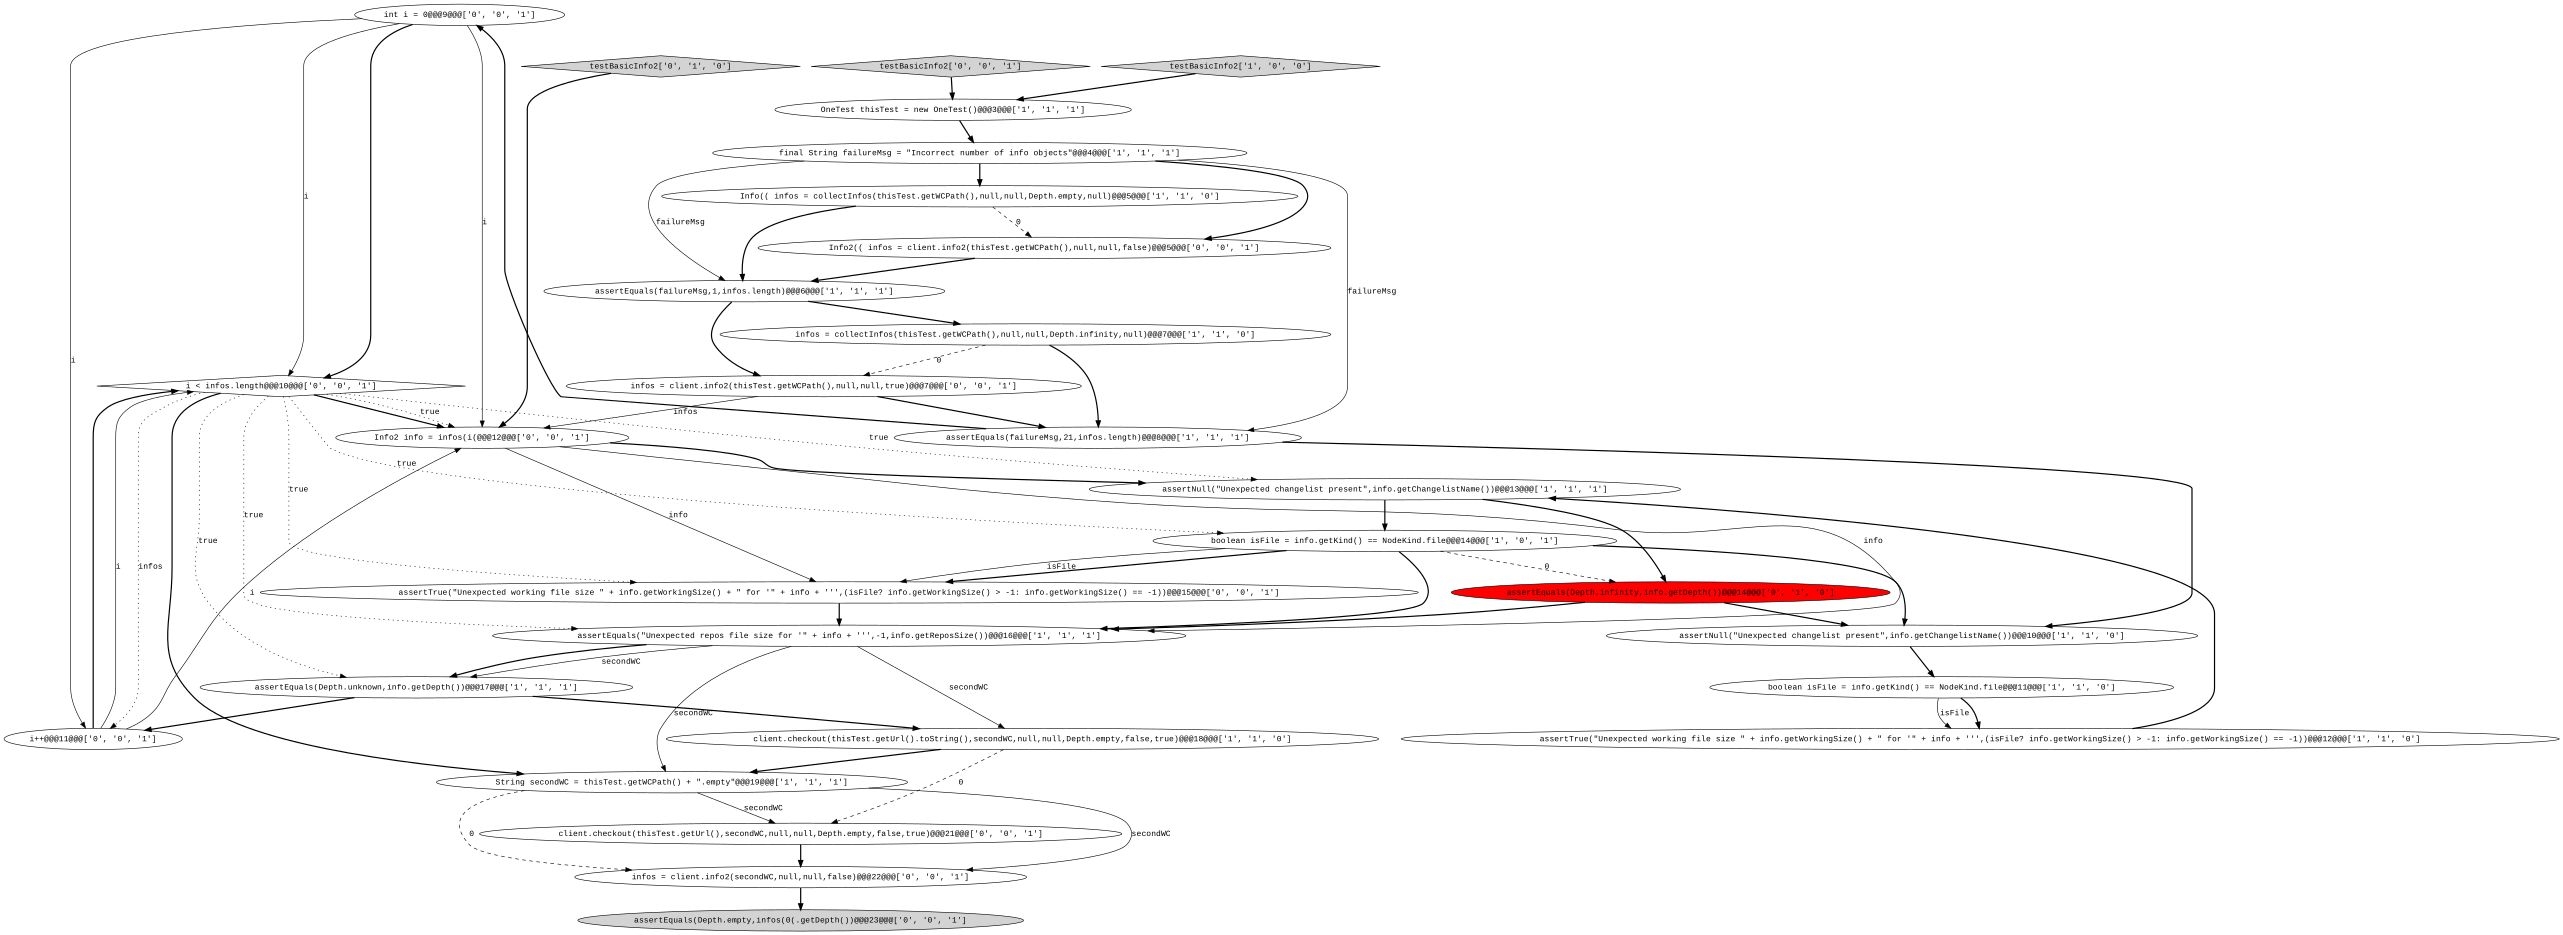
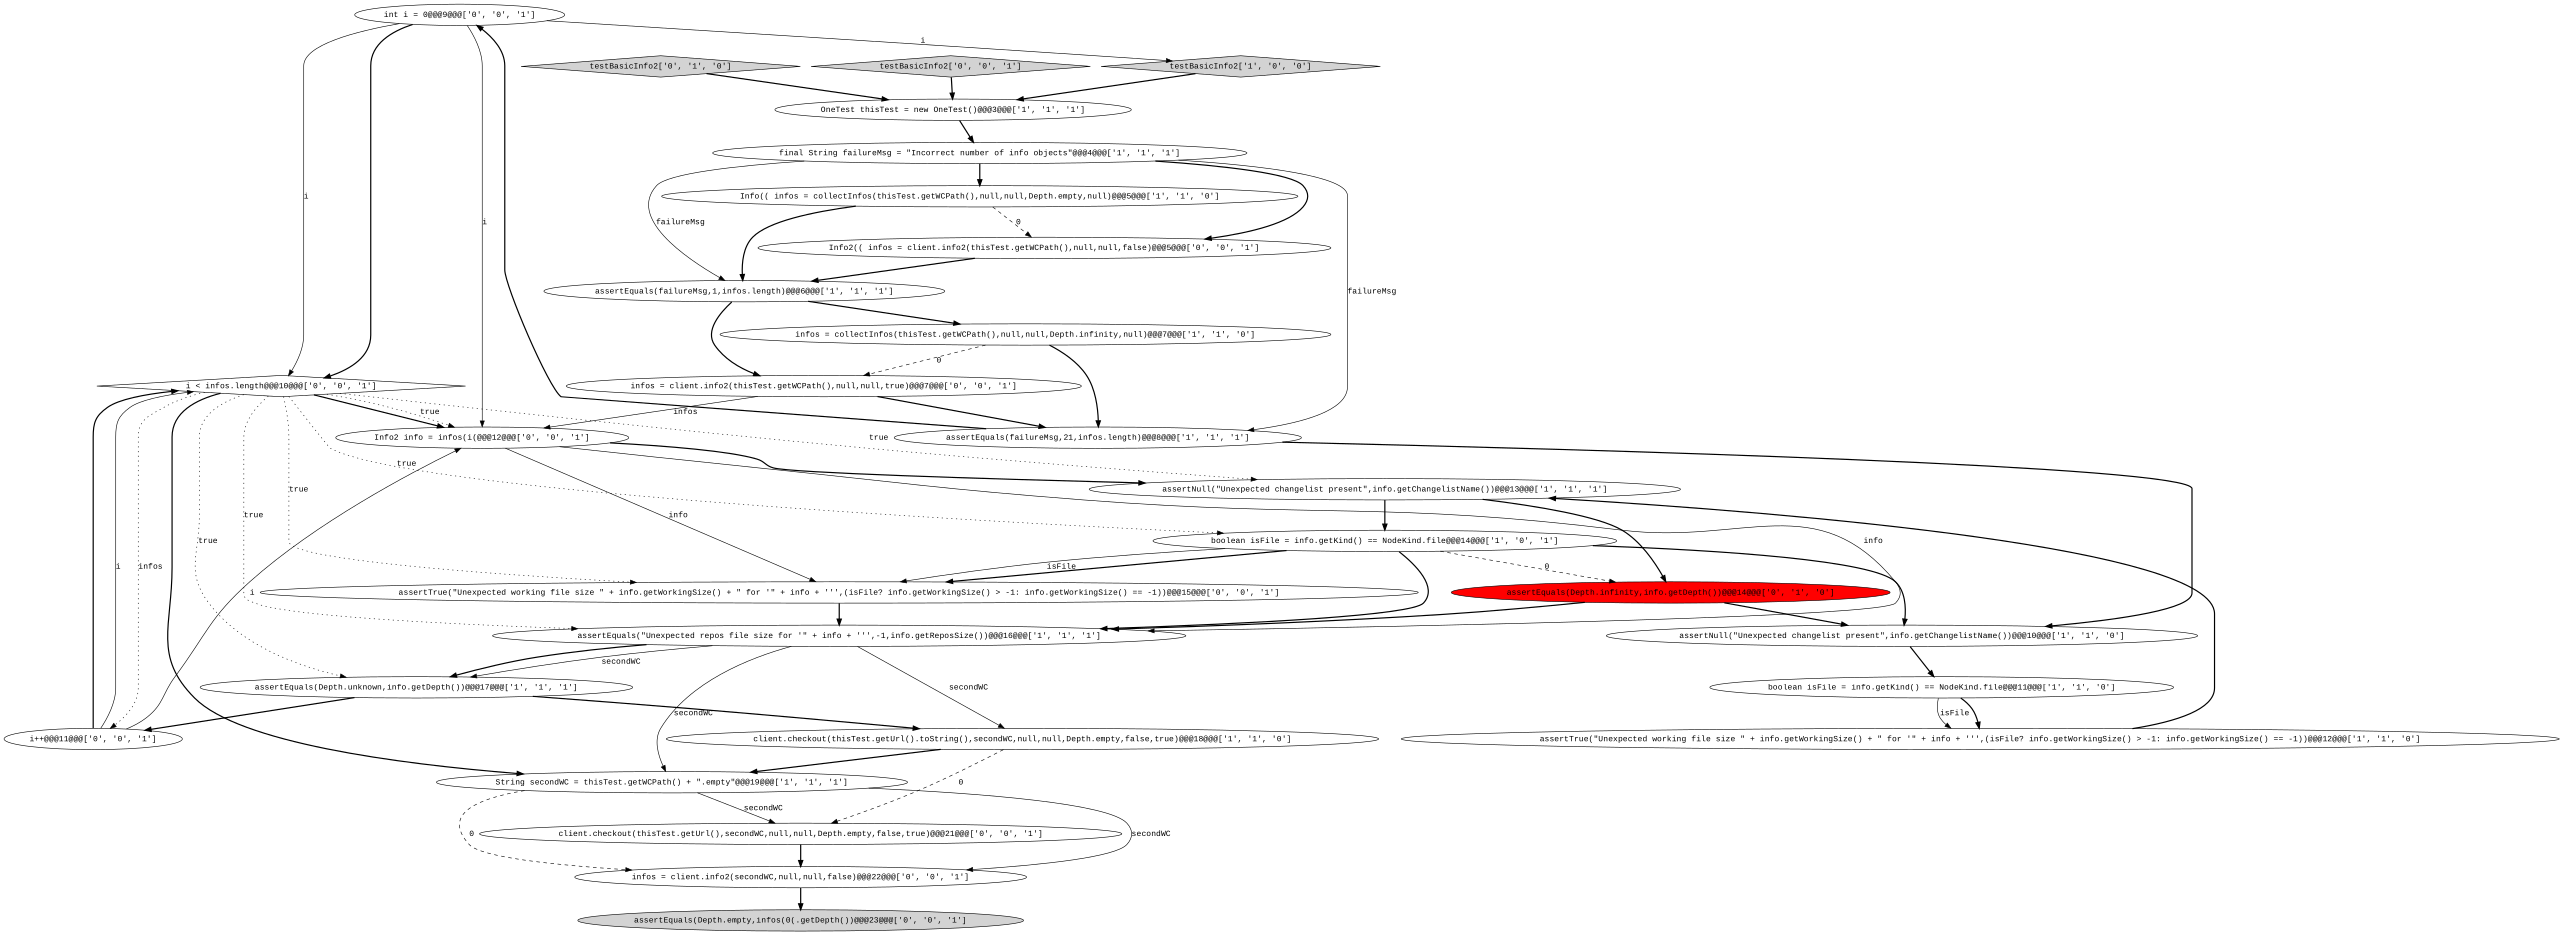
  digraph {
    fontname="Liberation Mono"
    node [fillcolor=white fontname="Liberation Mono" shape=ellipse style=filled]
    edge [fontname="Liberation Mono" style=bold]
    n1 [label="client.checkout(thisTest.getUrl().toString(),secondWC,null,null,Depth.empty,false,true)@@@18@@@['1', '1', '0']"]
    n2 [label="String secondWC = thisTest.getWCPath() + \".empty\"@@@19@@@['1', '1', '1']"]
    n3 [label="client.checkout(thisTest.getUrl(),secondWC,null,null,Depth.empty,false,true)@@@21@@@['0', '0', '1']"]
    n4 [label="infos = client.info2(secondWC,null,null,false)@@@22@@@['0', '0', '1']"]
    n5 [label="assertEquals(failureMsg,21,infos.length)@@@8@@@['1', '1', '1']"]
    n6 [label="assertNull(\"Unexpected changelist present\",info.getChangelistName())@@@10@@@['1', '1', '0']"]
    n7 [label="int i = 0@@@9@@@['0', '0', '1']"]
    n8 [label="boolean isFile = info.getKind() == NodeKind.file@@@11@@@['1', '1', '0']"]
    n9 [label="Info2 info = infos(i(@@@12@@@['0', '0', '1']"]
    n10 [label="i++@@@11@@@['0', '0', '1']"]
    n11 [label="i < infos.length@@@10@@@['0', '0', '1']" shape=diamond]
    n12 [label="assertTrue(\"Unexpected working file size \" + info.getWorkingSize() + \" for '\" + info + ''',(isFile? info.getWorkingSize() > -1: info.getWorkingSize() == -1))@@@15@@@['0', '0', '1']"]
    n13 [label="assertEquals(\"Unexpected repos file size for '\" + info + ''',-1,info.getReposSize())@@@16@@@['1', '1', '1']"]
    n14 [label="assertNull(\"Unexpected changelist present\",info.getChangelistName())@@@13@@@['1', '1', '1']"]
    n15 [label="assertEquals(Depth.unknown,info.getDepth())@@@17@@@['1', '1', '1']"]
    n16 [label="boolean isFile = info.getKind() == NodeKind.file@@@14@@@['1', '0', '1']"]
    n17 [fillcolor=red label="assertEquals(Depth.infinity,info.getDepth())@@@14@@@['0', '1', '0']"]
    n18 [label="assertTrue(\"Unexpected working file size \" + info.getWorkingSize() + \" for '\" + info + ''',(isFile? info.getWorkingSize() > -1: info.getWorkingSize() == -1))@@@12@@@['1', '1', '0']"]
    n19 [label="infos = collectInfos(thisTest.getWCPath(),null,null,Depth.infinity,null)@@@7@@@['1', '1', '0']"]
    n20 [label="infos = client.info2(thisTest.getWCPath(),null,null,true)@@@7@@@['0', '0', '1']"]
    n21 [label="final String failureMsg = \"Incorrect number of info objects\"@@@4@@@['1', '1', '1']"]
    n22 [label="Info(( infos = collectInfos(thisTest.getWCPath(),null,null,Depth.empty,null)@@@5@@@['1', '1', '0']"]
    n23 [label="Info2(( infos = client.info2(thisTest.getWCPath(),null,null,false)@@@5@@@['0', '0', '1']"]
    n24 [label="assertEquals(failureMsg,1,infos.length)@@@6@@@['1', '1', '1']"]
    n25 [fillcolor=lightgray label="testBasicInfo2['0', '0', '1']" shape=diamond]
    n26 [label="OneTest thisTest = new OneTest()@@@3@@@['1', '1', '1']"]
    n27 [fillcolor=lightgray label="assertEquals(Depth.empty,infos(0(.getDepth())@@@23@@@['0', '0', '1']"]
    n28 [fillcolor=lightgray label="testBasicInfo2['0', '1', '0']" shape=diamond]
    n29 [fillcolor=lightgray label="testBasicInfo2['1', '0', '0']" shape=diamond]
    n1 -> n2
    n1 -> n3 [label=0 style=dashed]
    n2 -> n3 [label=secondWC style=solid]
    n2 -> n4 [label=secondWC style=solid]
    n2 -> n4 [label=0 style=dashed]
    n3 -> n4
    n4 -> n27
    n5 -> n6
    n5 -> n7
    n6 -> n8
    n7 -> n9 [label=i style=solid]
-   n7 -> n10 [label=i style=solid]
+   n7 -> n29 [label=i style=solid]
    n7 -> n11
    n7 -> n11 [label=i style=solid]
    n8 -> n18
    n8 -> n18 [label=isFile style=solid]
    n9 -> n12 [label=info style=solid]
    n9 -> n13 [label=info style=solid]
    n9 -> n14
    n10 -> n9 [label=i style=solid]
    n10 -> n11
    n10 -> n11 [label=i style=solid]
    n11 -> n2
    n11 -> n9
    n11 -> n9 [label=true style=dotted]
    n11 -> n10 [label=infos style=dotted]
    n11 -> n12 [label=true style=dotted]
    n11 -> n13 [label=true style=dotted]
    n11 -> n14 [label=true style=dotted]
    n11 -> n15 [label=true style=dotted]
    n11 -> n16 [label=true style=dotted]
    n12 -> n13
    n13 -> n1 [label=secondWC style=solid]
    n13 -> n2 [label=secondWC style=solid]
    n13 -> n15 [label=secondWC style=solid]
    n13 -> n15
    n14 -> n16
    n14 -> n17
    n15 -> n1
    n15 -> n10
    n16 -> n6
    n16 -> n12
    n16 -> n12 [label=isFile style=solid]
    n16 -> n13
    n16 -> n17 [label=0 style=dashed]
    n17 -> n6
    n17 -> n13
    n18 -> n14
    n19 -> n5
    n19 -> n20 [label=0 style=dashed]
    n20 -> n5
    n20 -> n9 [label=infos style=solid]
    n21 -> n5 [label=failureMsg style=solid]
    n21 -> n22
    n21 -> n23
    n21 -> n24 [label=failureMsg style=solid]
    n22 -> n23 [label=0 style=dashed]
    n22 -> n24
    n23 -> n24
    n24 -> n19
    n24 -> n20
    n25 -> n26
    n26 -> n21
-   n28 -> n9
+   n28 -> n26
    n29 -> n26
  }
